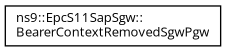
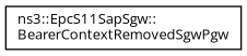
  digraph {
    rankdir=LR
    fontname="Open Sans"
-   n1 [color=black fillcolor=white fontname="Open Sans" fontsize=10 height=0.2 label="ns9::EpcS11SapSgw::\lBearerContextRemovedSgwPgw" shape=record style=filled width=0.4]
+   n1 [color=black fillcolor=white fontname="Open Sans" fontsize=10 height=0.2 label="ns3::EpcS11SapSgw::\lBearerContextRemovedSgwPgw" shape=record style=filled width=0.4]
  }
